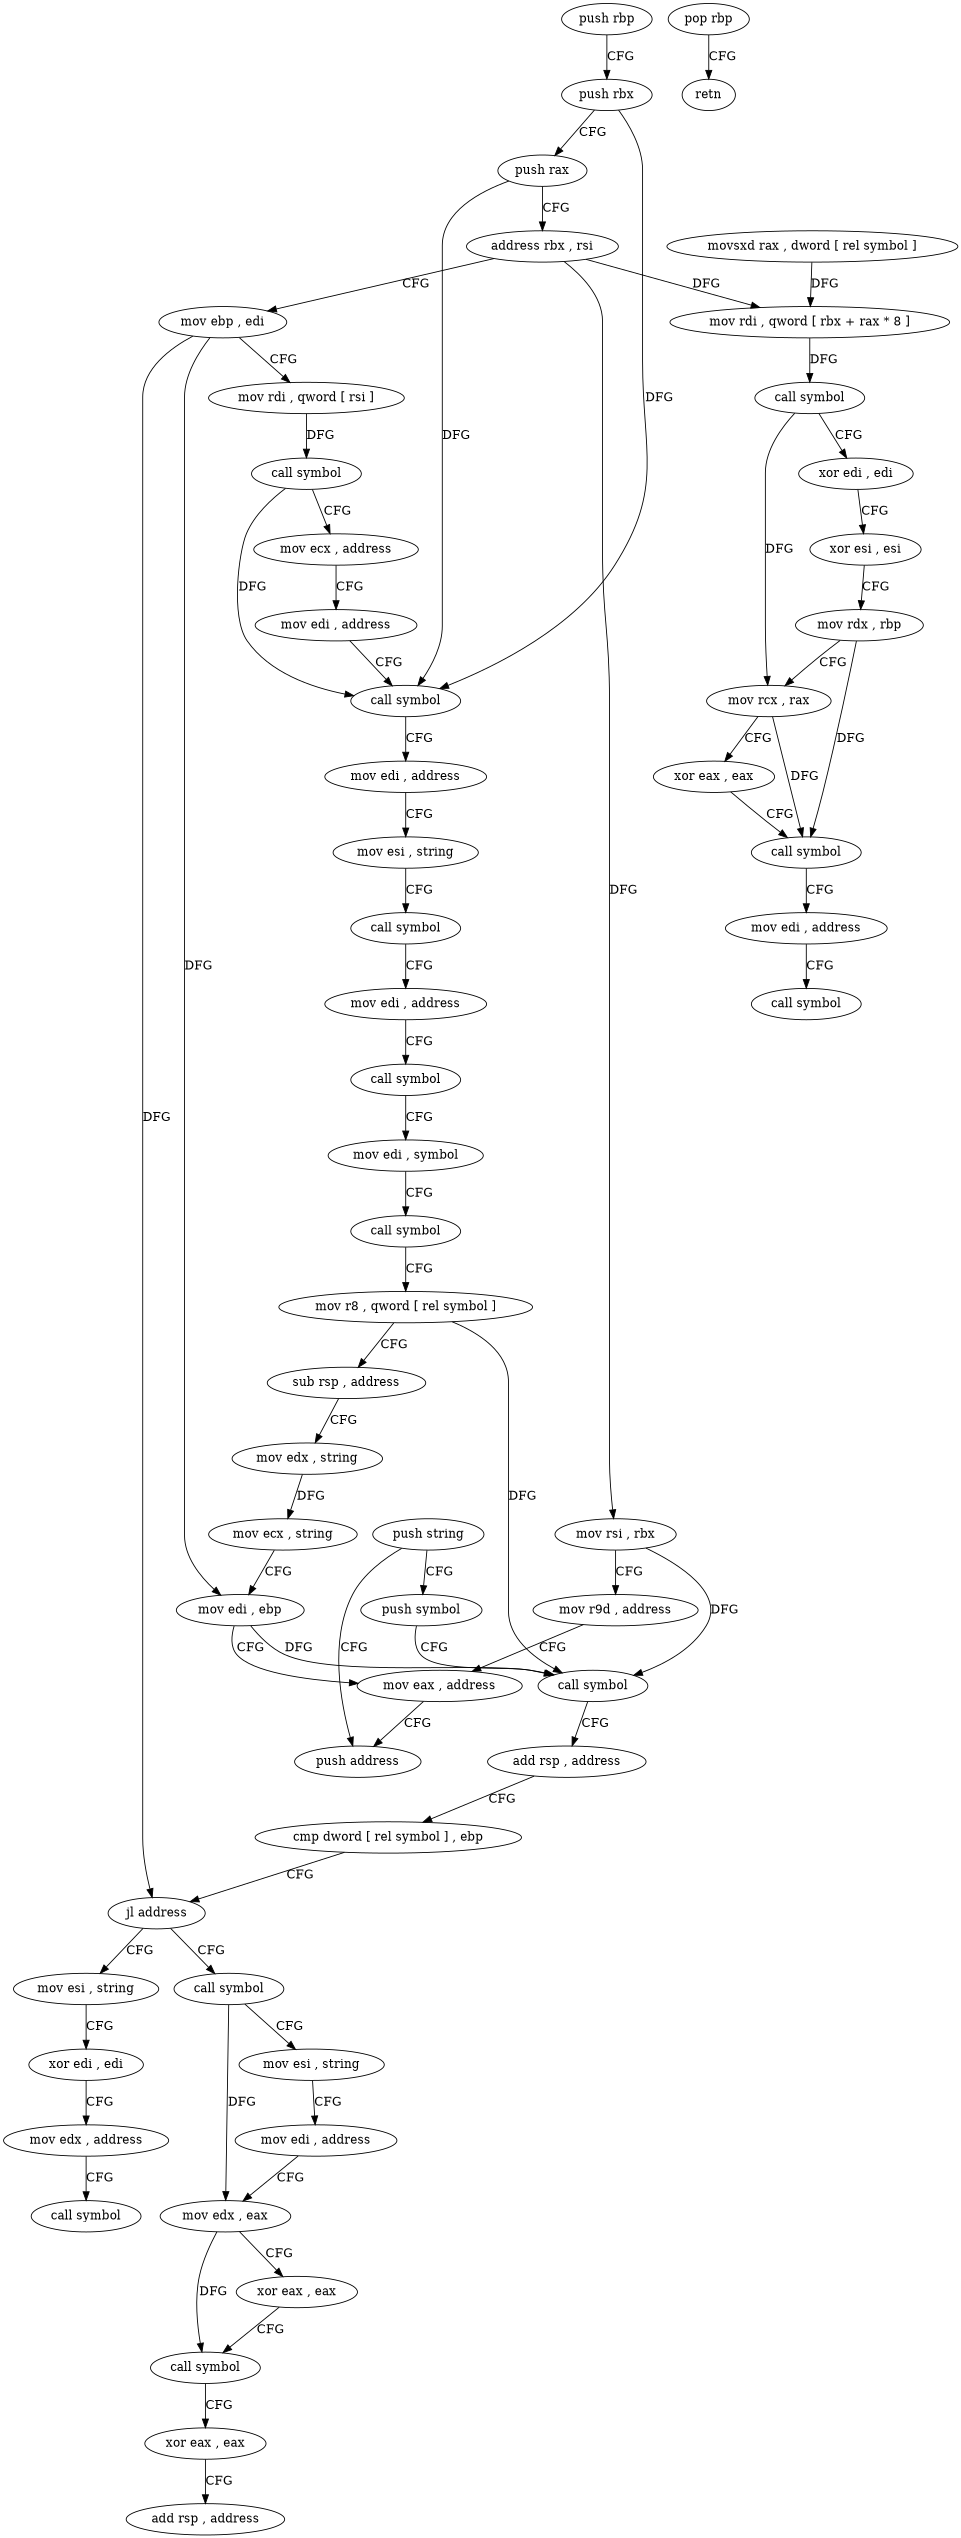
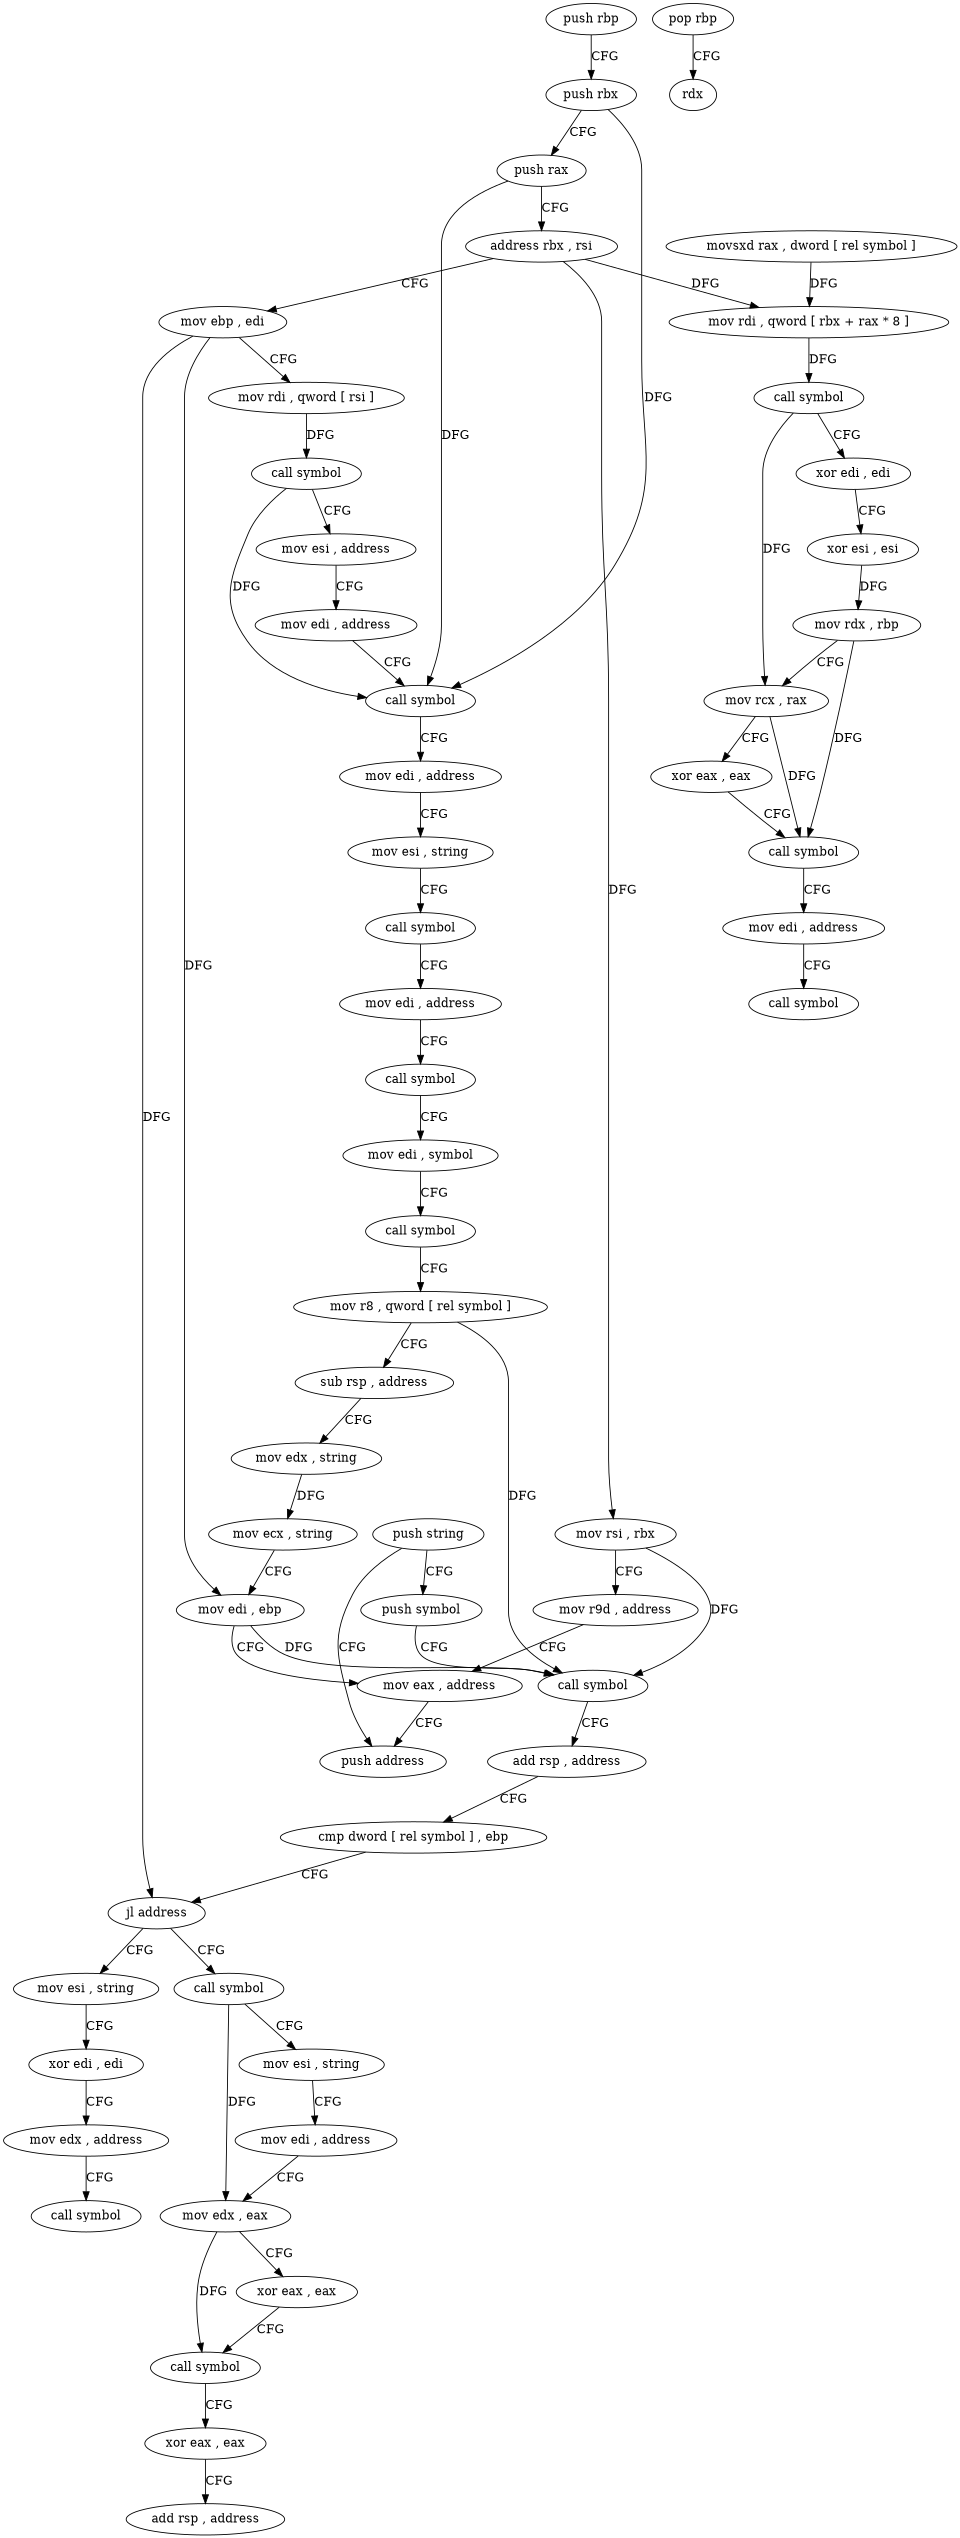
  digraph {
    fontname="DejaVu Serif"
    node [fontname="DejaVu Serif"]
    edge [fontname="DejaVu Serif"]
    n1 [label="push rbp"]
    n2 [label="push rbx"]
    n3 [label="push rax"]
    n4 [label="call symbol"]
    n5 [label="address rbx , rsi"]
    n6 [label="mov edi , address"]
    n7 [label="mov ebp , edi"]
    n8 [label="mov rsi , rbx"]
    n9 [label="mov rdi , qword [ rbx + rax * 8 ]"]
    n10 [label="mov rdi , qword [ rsi ]"]
    n11 [label="mov edi , ebp"]
    n12 [label="jl address"]
    n13 [label="call symbol"]
    n14 [label="mov r9d , address"]
    n15 [label="call symbol"]
    n16 [label="call symbol"]
    n17 [label="mov eax , address"]
    n18 [label="mov esi , string"]
    n19 [label="call symbol"]
-   n20 [label="mov ecx , address"]
+   n20 [label="mov esi , address"]
    n21 [label="mov edi , address"]
    n22 [label="mov esi , string"]
    n23 [label="call symbol"]
    n24 [label="mov edi , address"]
    n25 [label="call symbol"]
    n26 [label="mov edi , symbol"]
    n27 [label="call symbol"]
    n28 [label="mov r8 , qword [ rel symbol ]"]
    n29 [label="sub rsp , address"]
    n30 [label="mov edx , string"]
    n31 [label="add rsp , address"]
    n32 [label="mov ecx , string"]
    n33 [label="push address"]
    n34 [label="push string"]
    n35 [label="push symbol"]
    n36 [label="cmp dword [ rel symbol ] , ebp"]
    n37 [label="xor edi , edi"]
    n38 [label="mov esi , string"]
    n39 [label="mov edx , eax"]
    n40 [label="mov edx , address"]
    n41 [label="mov edi , address"]
    n42 [label="xor eax , eax"]
    n43 [label="call symbol"]
    n44 [label="call symbol"]
    n45 [label="movsxd rax , dword [ rel symbol ]"]
    n46 [label="mov rdx , rbp"]
    n47 [label="mov rcx , rax"]
    n48 [label="call symbol"]
    n49 [label="xor edi , edi"]
    n50 [label="xor esi , esi"]
    n51 [label="xor eax , eax"]
    n52 [label="mov edi , address"]
    n53 [label="call symbol"]
    n54 [label="xor eax , eax"]
    n55 [label="add rsp , address"]
    n56 [label="pop rbp"]
-   n57 [label=retn]
+   n57 [label=rdx]
    n1 -> n2 [label=CFG]
    n2 -> n3 [label=CFG]
    n2 -> n4 [label=DFG]
    n3 -> n4 [label=DFG]
    n3 -> n5 [label=CFG]
    n4 -> n6 [label=CFG]
    n5 -> n7 [label=CFG]
    n5 -> n8 [label=DFG]
    n5 -> n9 [label=DFG]
    n6 -> n22 [label=CFG]
    n7 -> n10 [label=CFG]
    n7 -> n11 [label=DFG]
    n7 -> n12 [label=DFG]
    n8 -> n13 [label=DFG]
    n8 -> n14 [label=CFG]
    n9 -> n15 [label=DFG]
    n10 -> n16 [label=DFG]
    n11 -> n13 [label=DFG]
    n11 -> n17 [label=CFG]
    n12 -> n18 [label=CFG]
    n12 -> n19 [label=CFG]
    n13 -> n31 [label=CFG]
    n14 -> n17 [label=CFG]
    n15 -> n47 [label=DFG]
    n15 -> n49 [label=CFG]
    n16 -> n4 [label=DFG]
    n16 -> n20 [label=CFG]
    n17 -> n33 [label=CFG]
    n18 -> n37 [label=CFG]
    n19 -> n38 [label=CFG]
    n19 -> n39 [label=DFG]
    n20 -> n21 [label=CFG]
    n21 -> n4 [label=CFG]
    n22 -> n23 [label=CFG]
    n23 -> n24 [label=CFG]
    n24 -> n25 [label=CFG]
    n25 -> n26 [label=CFG]
    n26 -> n27 [label=CFG]
    n27 -> n28 [label=CFG]
    n28 -> n13 [label=DFG]
    n28 -> n29 [label=CFG]
    n29 -> n30 [label=CFG]
    n30 -> n32 [label=DFG]
    n31 -> n36 [label=CFG]
    n32 -> n11 [label=CFG]
    n34 -> n33 [label=CFG]
    n34 -> n35 [label=CFG]
    n35 -> n13 [label=CFG]
    n36 -> n12 [label=CFG]
    n37 -> n40 [label=CFG]
    n38 -> n41 [label=CFG]
    n39 -> n42 [label=CFG]
    n39 -> n43 [label=DFG]
    n40 -> n44 [label=CFG]
    n41 -> n39 [label=CFG]
    n42 -> n43 [label=CFG]
    n43 -> n54 [label=CFG]
    n45 -> n9 [label=DFG]
    n46 -> n47 [label=CFG]
    n46 -> n48 [label=DFG]
    n47 -> n48 [label=DFG]
    n47 -> n51 [label=CFG]
    n48 -> n52 [label=CFG]
    n49 -> n50 [label=CFG]
-   n50 -> n46 [label=CFG]
+   n50 -> n46 [label=DFG]
    n51 -> n48 [label=CFG]
    n52 -> n53 [label=CFG]
    n54 -> n55 [label=CFG]
    n56 -> n57 [label=CFG]
  }
